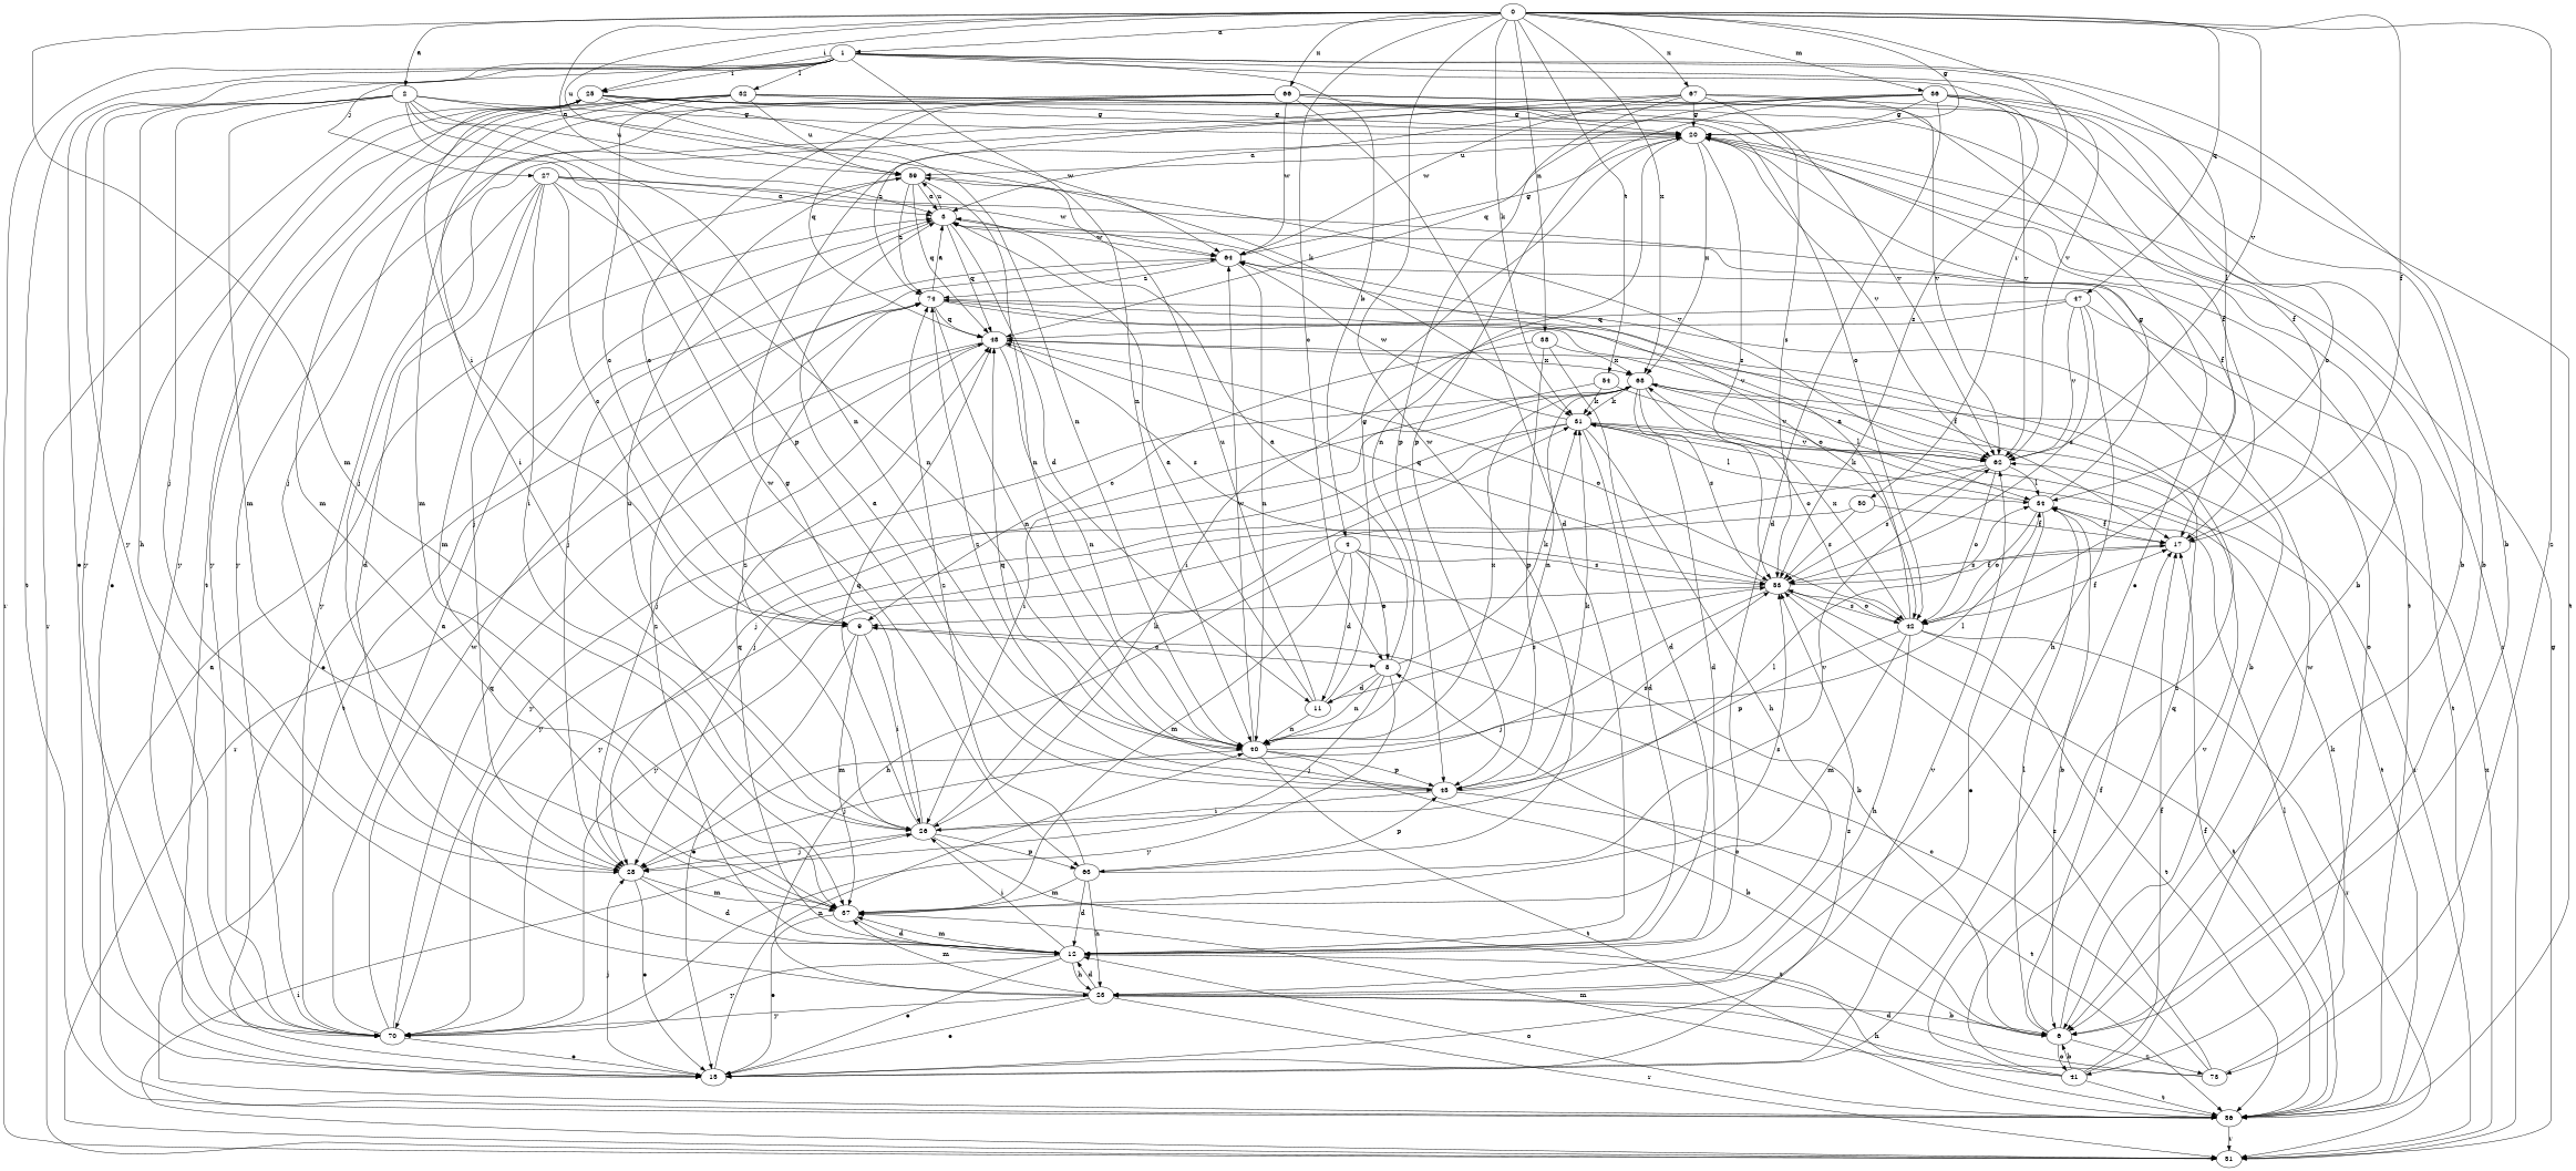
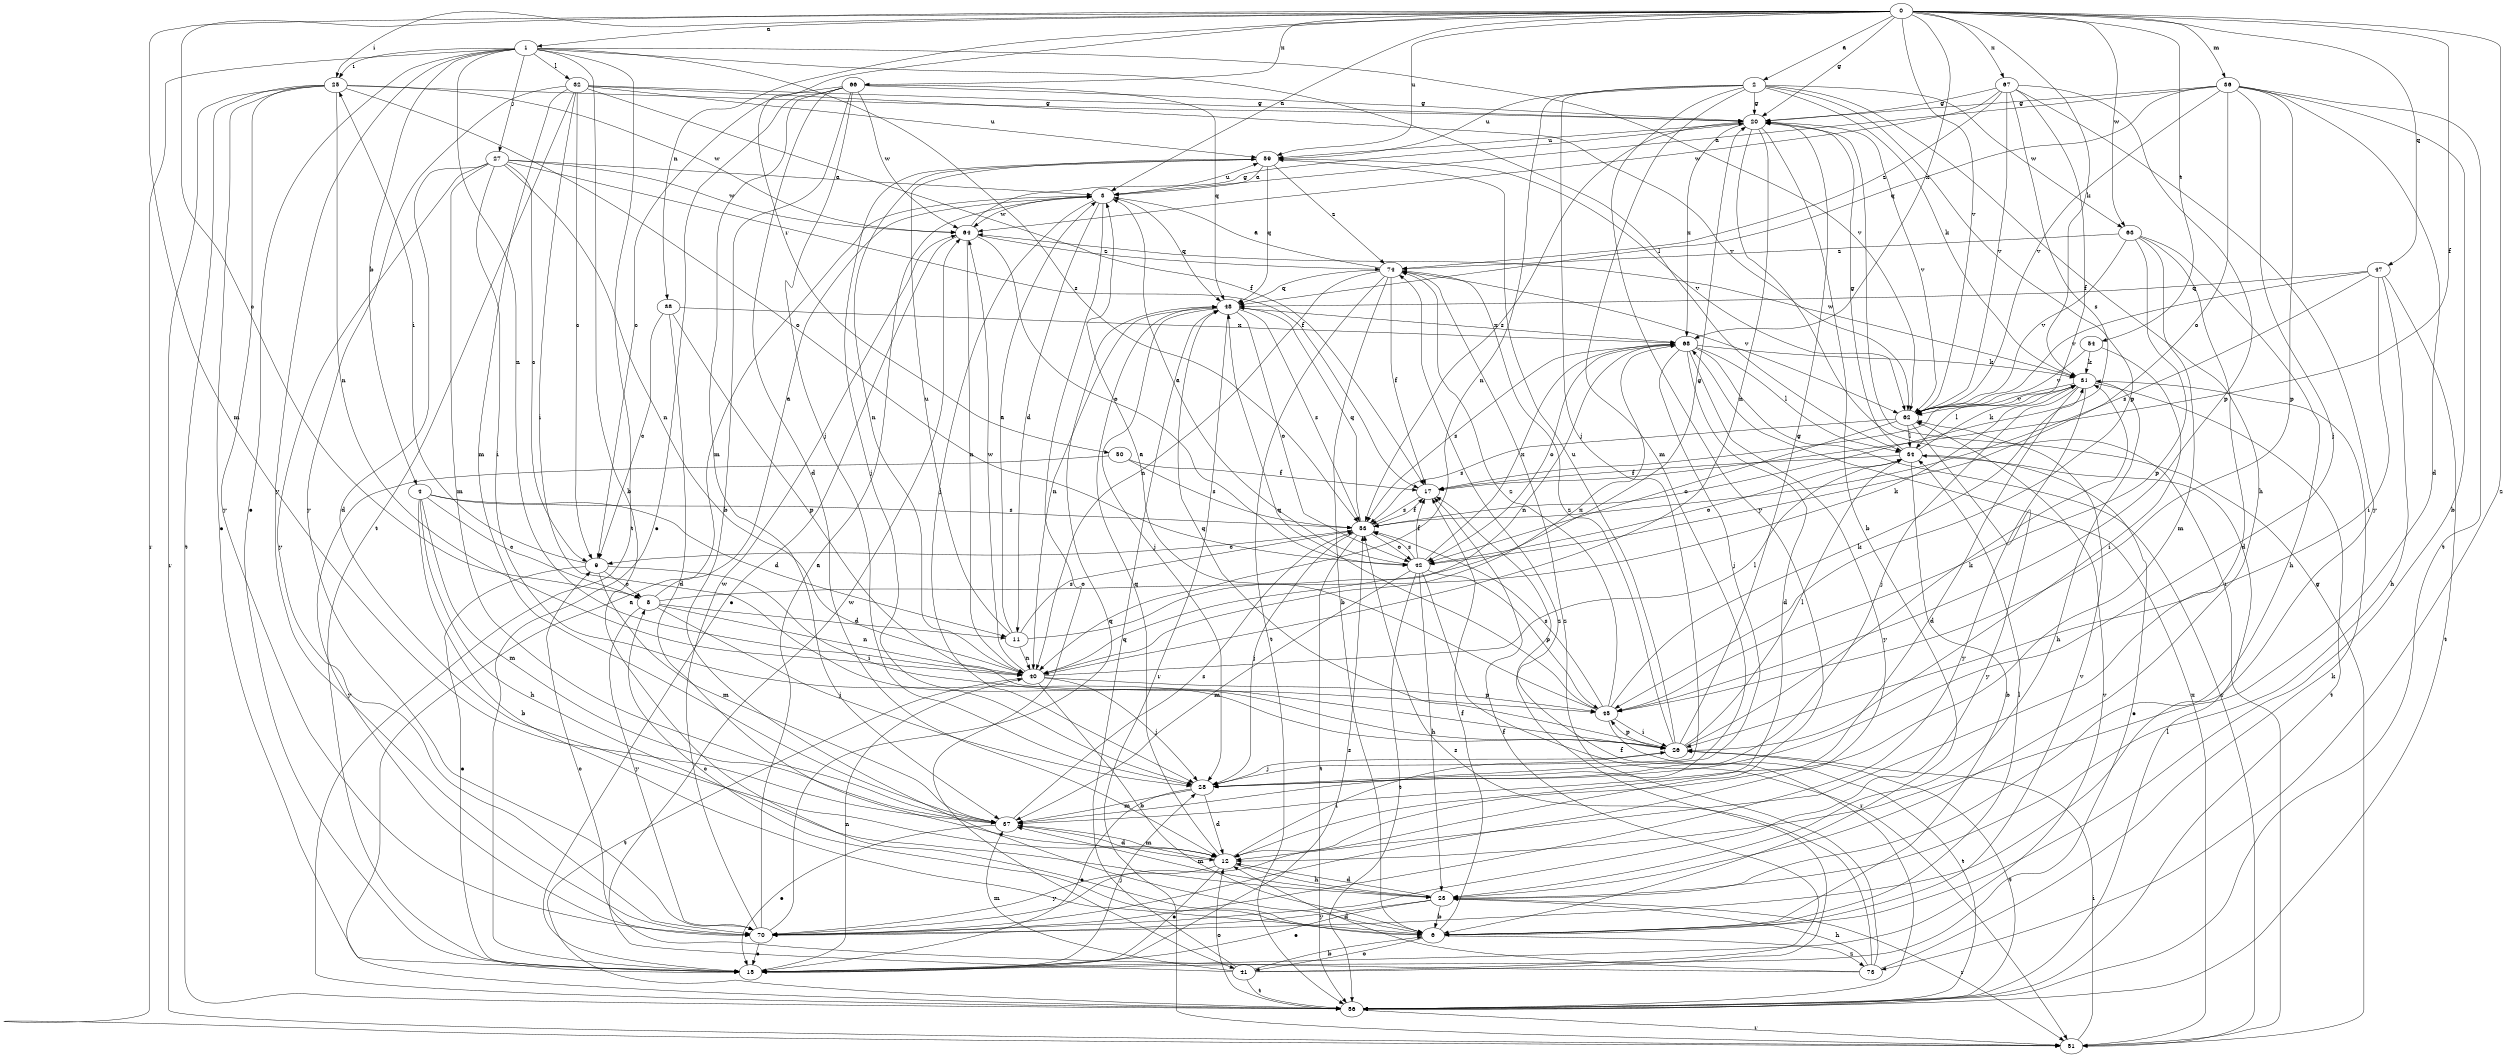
  strict digraph {
    0
    1
    2
    3
    8
    17
    20
    25
    31
    36
    37
    38
    47
    50
    54
    59
    62
    63
    66
    67
    68
    73
    4
    6
    15
    27
    32
    34
    40
    51
    53
    56
    70
    23
    28
    45
    11
    41
    48
    64
    42
    12
    9
    26
    74
    0 -> 1 [label=a]
    0 -> 2 [label=a]
    0 -> 3 [label=a]
    0 -> 8 [label=c]
    0 -> 17 [label=f]
    0 -> 20 [label=g]
    0 -> 25 [label=i]
    0 -> 31 [label=k]
    0 -> 36 [label=m]
    0 -> 37 [label=m]
    0 -> 38 [label=n]
    0 -> 47 [label=q]
    0 -> 50 [label=r]
    0 -> 54 [label=t]
    0 -> 59 [label=u]
    0 -> 62 [label=v]
    0 -> 63 [label=w]
    0 -> 66 [label=x]
    0 -> 67 [label=x]
    0 -> 68 [label=x]
    0 -> 73 [label=z]
    1 -> 25 [label=i]
    1 -> 62 [label=v]
    1 -> 4 [label=b]
    1 -> 6 [label=b]
    1 -> 15 [label=e]
    1 -> 27 [label=j]
    1 -> 32 [label=l]
    1 -> 34 [label=l]
    1 -> 40 [label=n]
    1 -> 51 [label=r]
    1 -> 53 [label=s]
    1 -> 56 [label=t]
    1 -> 70 [label=y]
    2 -> 20 [label=g]
    2 -> 31 [label=k]
    2 -> 37 [label=m]
    2 -> 59 [label=u]
    2 -> 63 [label=w]
    2 -> 40 [label=n]
    2 -> 70 [label=y]
    2 -> 23 [label=h]
    2 -> 28 [label=j]
    2 -> 45 [label=p]
    3 -> 59 [label=u]
    3 -> 28 [label=j]
    3 -> 11 [label=d]
    3 -> 41 [label=o]
    3 -> 48 [label=q]
    3 -> 64 [label=w]
    8 -> 3 [label=a]
    8 -> 31 [label=k]
    8 -> 40 [label=n]
    8 -> 70 [label=y]
    8 -> 28 [label=j]
    8 -> 11 [label=d]
    17 -> 53 [label=s]
    20 -> 59 [label=u]
    20 -> 62 [label=v]
    20 -> 68 [label=x]
    20 -> 6 [label=b]
    20 -> 40 [label=n]
    20 -> 51 [label=r]
    20 -> 53 [label=s]
    25 -> 20 [label=g]
    25 -> 15 [label=e]
    25 -> 40 [label=n]
    25 -> 51 [label=r]
    25 -> 56 [label=t]
    25 -> 70 [label=y]
    25 -> 64 [label=w]
    25 -> 42 [label=o]
    31 -> 62 [label=v]
    31 -> 34 [label=l]
    31 -> 56 [label=t]
    31 -> 70 [label=y]
    31 -> 23 [label=h]
    31 -> 28 [label=j]
    31 -> 64 [label=w]
    31 -> 12 [label=d]
    36 -> 3 [label=a]
    36 -> 20 [label=g]
    36 -> 62 [label=v]
    36 -> 6 [label=b]
    36 -> 56 [label=t]
    36 -> 28 [label=j]
    36 -> 45 [label=p]
    36 -> 48 [label=q]
    36 -> 42 [label=o]
    36 -> 12 [label=d]
    37 -> 15 [label=e]
    37 -> 53 [label=s]
    37 -> 12 [label=d]
    38 -> 68 [label=x]
    38 -> 45 [label=p]
    38 -> 12 [label=d]
    38 -> 9 [label=c]
    47 -> 62 [label=v]
    47 -> 53 [label=s]
    47 -> 56 [label=t]
    47 -> 23 [label=h]
    47 -> 48 [label=q]
    47 -> 26 [label=i]
    50 -> 17 [label=f]
    50 -> 53 [label=s]
    50 -> 70 [label=y]
    54 -> 31 [label=k]
    54 -> 62 [label=v]
    54 -> 26 [label=i]
    59 -> 3 [label=a]
    59 -> 62 [label=v]
    59 -> 40 [label=n]
    59 -> 28 [label=j]
    59 -> 48 [label=q]
    59 -> 74 [label=z]
    62 -> 34 [label=l]
    62 -> 53 [label=s]
    62 -> 70 [label=y]
    62 -> 42 [label=o]
    63 -> 37 [label=m]
    63 -> 62 [label=v]
    63 -> 23 [label=h]
    63 -> 45 [label=p]
    63 -> 12 [label=d]
    63 -> 74 [label=z]
    66 -> 20 [label=g]
    66 -> 37 [label=m]
    66 -> 6 [label=b]
    66 -> 15 [label=e]
    66 -> 28 [label=j]
    66 -> 48 [label=q]
    66 -> 64 [label=w]
    66 -> 12 [label=d]
    66 -> 9 [label=c]
    67 -> 17 [label=f]
    67 -> 20 [label=g]
    67 -> 62 [label=v]
    67 -> 53 [label=s]
    67 -> 70 [label=y]
    67 -> 45 [label=p]
    67 -> 64 [label=w]
    67 -> 74 [label=z]
    68 -> 31 [label=k]
    68 -> 34 [label=l]
    68 -> 40 [label=n]
    68 -> 51 [label=r]
    68 -> 53 [label=s]
    68 -> 70 [label=y]
    68 -> 28 [label=j]
    68 -> 42 [label=o]
    68 -> 12 [label=d]
    73 -> 31 [label=k]
    73 -> 53 [label=s]
    73 -> 23 [label=h]
    73 -> 12 [label=d]
    73 -> 9 [label=c]
    4 -> 8 [label=c]
    4 -> 37 [label=m]
    4 -> 6 [label=b]
    4 -> 53 [label=s]
    4 -> 23 [label=h]
    4 -> 11 [label=d]
    6 -> 8 [label=c]
    6 -> 17 [label=f]
    6 -> 62 [label=v]
    6 -> 73 [label=z]
    6 -> 34 [label=l]
    6 -> 41 [label=o]
    15 -> 62 [label=v]
    15 -> 40 [label=n]
    15 -> 53 [label=s]
    15 -> 28 [label=j]
    27 -> 3 [label=a]
    27 -> 17 [label=f]
    27 -> 37 [label=m]
    27 -> 40 [label=n]
    27 -> 70 [label=y]
    27 -> 64 [label=w]
    27 -> 12 [label=d]
    27 -> 9 [label=c]
    27 -> 26 [label=i]
    32 -> 17 [label=f]
    32 -> 20 [label=g]
    32 -> 37 [label=m]
    32 -> 59 [label=u]
    32 -> 62 [label=v]
    32 -> 15 [label=t]
    32 -> 70 [label=y]
    32 -> 9 [label=c]
    32 -> 26 [label=i]
    34 -> 17 [label=f]
    34 -> 20 [label=g]
    34 -> 31 [label=k]
    34 -> 6 [label=b]
    34 -> 15 [label=e]
    34 -> 42 [label=o]
    40 -> 68 [label=x]
    40 -> 6 [label=b]
    40 -> 34 [label=l]
    40 -> 56 [label=t]
    40 -> 28 [label=j]
    40 -> 45 [label=p]
    40 -> 64 [label=w]
    51 -> 20 [label=g]
    51 -> 68 [label=x]
    51 -> 26 [label=i]
    53 -> 17 [label=f]
    53 -> 56 [label=t]
    53 -> 28 [label=j]
    53 -> 48 [label=q]
    53 -> 42 [label=o]
    53 -> 9 [label=c]
    56 -> 3 [label=a]
    56 -> 17 [label=f]
    56 -> 34 [label=l]
    56 -> 51 [label=r]
    56 -> 12 [label=o]
    70 -> 3 [label=a]
    70 -> 15 [label=e]
    70 -> 48 [label=q]
    70 -> 64 [label=w]
    23 -> 37 [label=m]
    23 -> 6 [label=b]
    23 -> 15 [label=e]
    23 -> 51 [label=r]
    23 -> 70 [label=y]
    23 -> 12 [label=d]
    28 -> 37 [label=m]
    28 -> 15 [label=e]
    28 -> 12 [label=d]
    45 -> 3 [label=a]
    45 -> 31 [label=k]
    45 -> 53 [label=s]
    45 -> 56 [label=t]
    45 -> 48 [label=q]
    45 -> 26 [label=i]
    45 -> 74 [label=z]
    11 -> 3 [label=a]
    11 -> 20 [label=g]
    11 -> 59 [label=u]
    11 -> 40 [label=n]
    11 -> 53 [label=s]
    41 -> 17 [label=f]
    41 -> 37 [label=m]
    41 -> 6 [label=b]
    41 -> 56 [label=t]
    41 -> 48 [label=q]
    41 -> 64 [label=w]
    41 -> 74 [label=z]
    48 -> 68 [label=x]
    48 -> 40 [label=n]
    48 -> 51 [label=r]
    48 -> 53 [label=s]
    48 -> 28 [label=j]
    48 -> 42 [label=o]
    64 -> 20 [label=g]
    64 -> 15 [label=e]
    64 -> 40 [label=n]
    64 -> 42 [label=o]
    64 -> 74 [label=z]
    42 -> 3 [label=a]
    42 -> 17 [label=f]
    42 -> 37 [label=m]
    42 -> 68 [label=x]
    42 -> 51 [label=r]
    42 -> 53 [label=s]
    42 -> 56 [label=t]
    42 -> 23 [label=h]
    42 -> 45 [label=p]
    12 -> 37 [label=m]
    12 -> 15 [label=e]
    12 -> 70 [label=y]
    12 -> 23 [label=h]
    12 -> 48 [label=q]
    12 -> 26 [label=i]
-   12 -> 74 [label=z]
+   73 -> 74 [label=z]
    9 -> 8 [label=c]
    9 -> 25 [label=i]
    9 -> 37 [label=m]
    9 -> 15 [label=e]
    9 -> 26 [label=i]
    26 -> 20 [label=g]
    26 -> 31 [label=k]
    26 -> 59 [label=u]
    26 -> 34 [label=l]
    26 -> 56 [label=t]
    26 -> 28 [label=j]
-   26 -> 63 [label=p]
+   26 -> 45 [label=p]
    26 -> 48 [label=q]
    26 -> 74 [label=z]
    74 -> 3 [label=a]
    74 -> 17 [label=f]
    74 -> 62 [label=v]
    74 -> 6 [label=b]
    74 -> 40 [label=n]
    74 -> 56 [label=t]
    74 -> 48 [label=q]
  }
